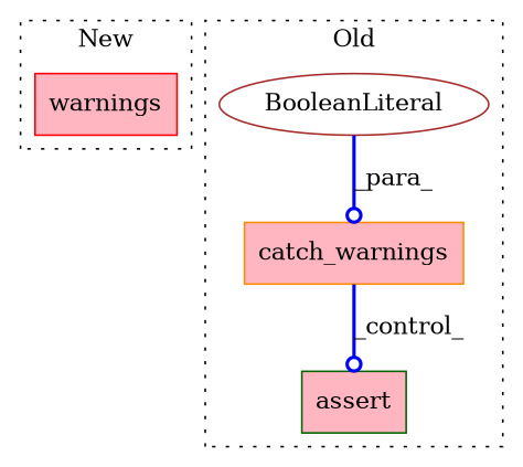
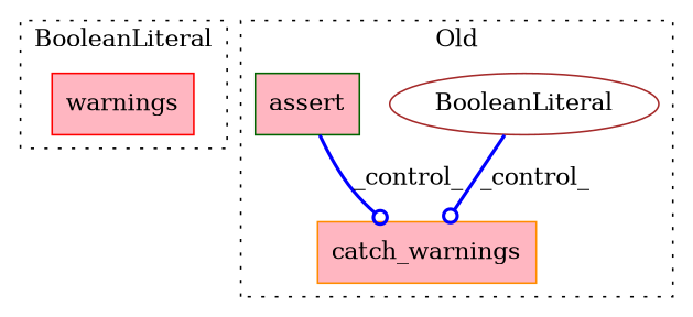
  digraph {
    node [a=32 fillcolor=lightpink shape=box style=filled]
    edge [arrowhead=odot color=blue style=bold]
    n1 [color=red l="6,1" label=warnings s="1585,1605"]
    n2 [color=darkorange l="15,1" label=catch_warnings s="1592,1611"]
    n3 [a=9 color=brown fillcolor=white l=4 label=BooleanLiteral s=1607 shape=ellipse]
    n4 [a=6 color=darkgreen l=7 label=assert s=1748]
    subgraph cluster_1 {
-     label=New
+     label=BooleanLiteral
      style=dotted
      n1
    }
    subgraph cluster_2 {
      label=Old
      style=dotted
      n2
      n3
      n4
    }
-   n2 -> n4 [label=_control_]
-   n3 -> n2 [label=_para_]
+   n4 -> n2 [label=_control_]
+   n3 -> n2 [label=_control_]
  }
